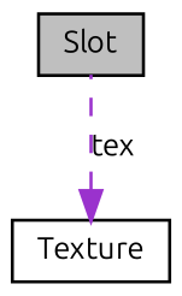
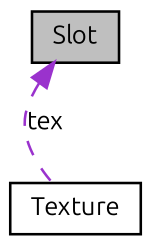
  digraph {
    fontname=Ubuntu
    node [color=black fontname=Ubuntu fontsize=10 shape=record style=filled]
    n1 [fillcolor=grey75 fontcolor=black height=0.2 label=Slot width=0.4]
    n2 [fillcolor=white height=0.2 label=Texture width=0.4]
-   n2 -> n1 [color=darkorchid3 dir=back fontname=Ubuntu fontsize=10 label=tex labelfontname=FreeSans labelfontsize=10 style=dashed]
+   n1 -> n2 [color=darkorchid3 dir=back fontname=Ubuntu fontsize=10 label=tex labelfontname=FreeSans labelfontsize=10 style=dashed]
  }
